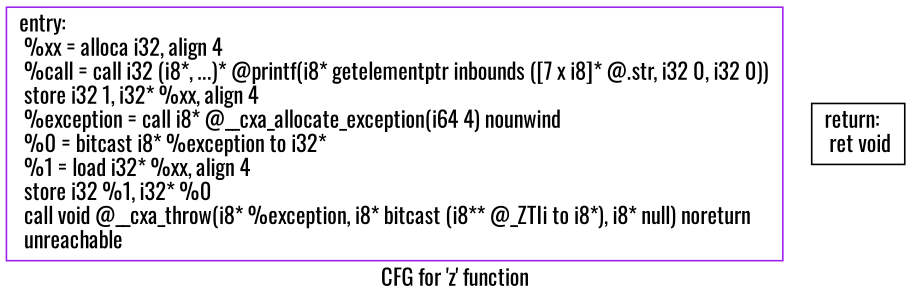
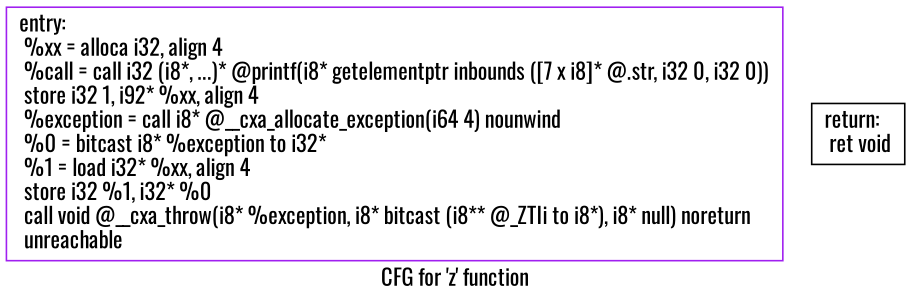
  digraph {
    label="CFG for 'z' function"
    fontname=Oswald
    node [shape=record fontname=Oswald]
-   n1 [label="{entry:\l  %xx = alloca i32, align 4\l  %call = call i32 (i8*, ...)* @printf(i8* getelementptr inbounds ([7 x i8]* @.str, i32 0, i32 0))\l  store i32 1, i32* %xx, align 4\l  %exception = call i8* @__cxa_allocate_exception(i64 4) nounwind\l  %0 = bitcast i8* %exception to i32*\l  %1 = load i32* %xx, align 4\l  store i32 %1, i32* %0\l  call void @__cxa_throw(i8* %exception, i8* bitcast (i8** @_ZTIi to i8*), i8* null) noreturn\l  unreachable\l}" color=purple]
+   n1 [label="{entry:\l  %xx = alloca i32, align 4\l  %call = call i32 (i8*, ...)* @printf(i8* getelementptr inbounds ([7 x i8]* @.str, i32 0, i32 0))\l  store i32 1, i92* %xx, align 4\l  %exception = call i8* @__cxa_allocate_exception(i64 4) nounwind\l  %0 = bitcast i8* %exception to i32*\l  %1 = load i32* %xx, align 4\l  store i32 %1, i32* %0\l  call void @__cxa_throw(i8* %exception, i8* bitcast (i8** @_ZTIi to i8*), i8* null) noreturn\l  unreachable\l}" color=purple]
    n2 [label="{return:                                           \l  ret void\l}" color=black]
  }
